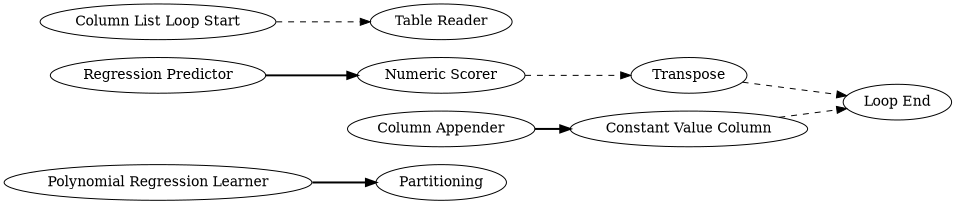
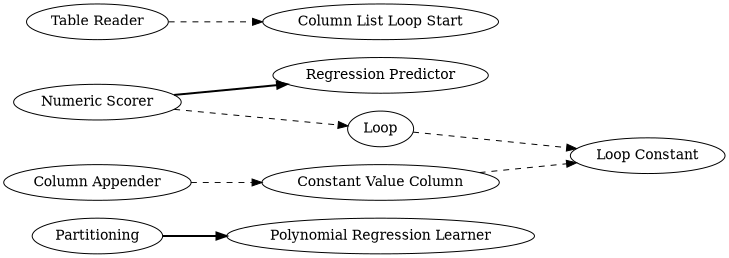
  digraph {
    rankdir=LR
    edge [style=dashed]
    n1 [label=Partitioning]
    n2 [label="Polynomial Regression Learner"]
    n3 [label="Regression Predictor"]
    n4 [label="Numeric Scorer"]
    n5 [label="Column Appender"]
    n6 [label="Constant Value Column"]
-   n7 [label="Loop End"]
-   n8 [label=Transpose]
+   n7 [label="Loop Constant"]
+   n8 [label=Loop]
    n9 [label="Column List Loop Start"]
    n10 [label="Table Reader"]
-   n2 -> n1 [style=bold]
-   n3 -> n4 [style=bold]
+   n1 -> n2 [style=bold]
+   n4 -> n3 [style=bold]
    n4 -> n8
-   n5 -> n6 [style=bold]
+   n5 -> n6
    n6 -> n7
    n8 -> n7
-   n9 -> n10
+   n10 -> n9
  }
